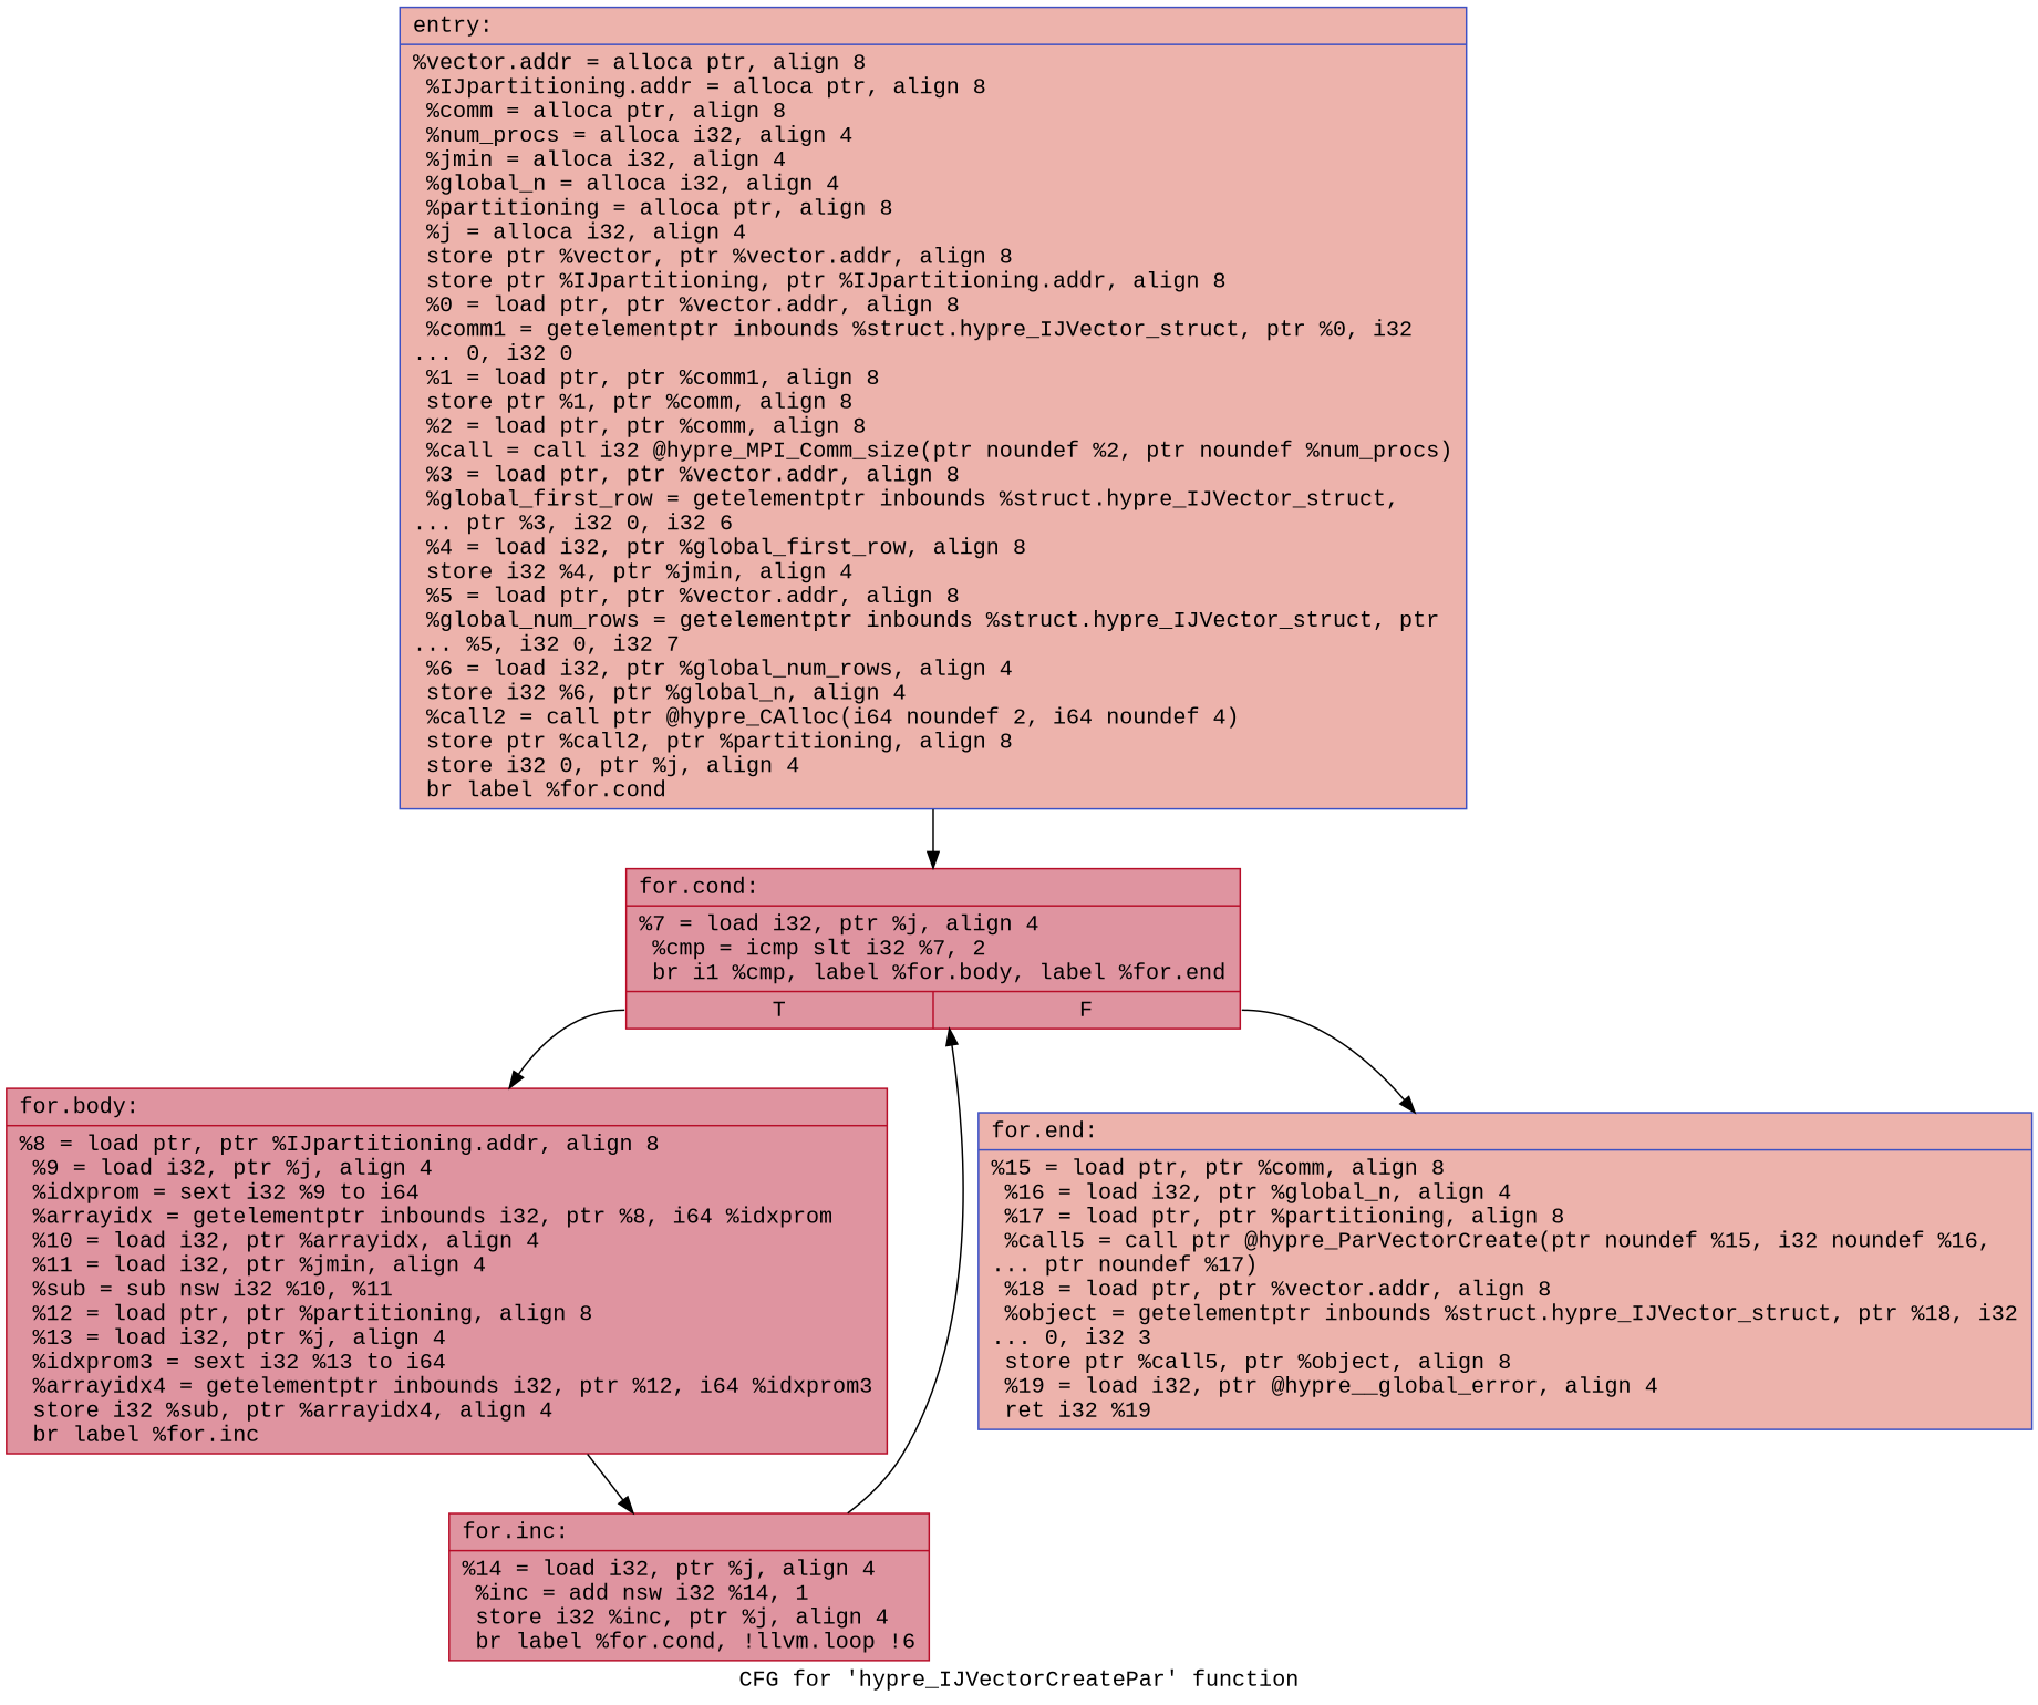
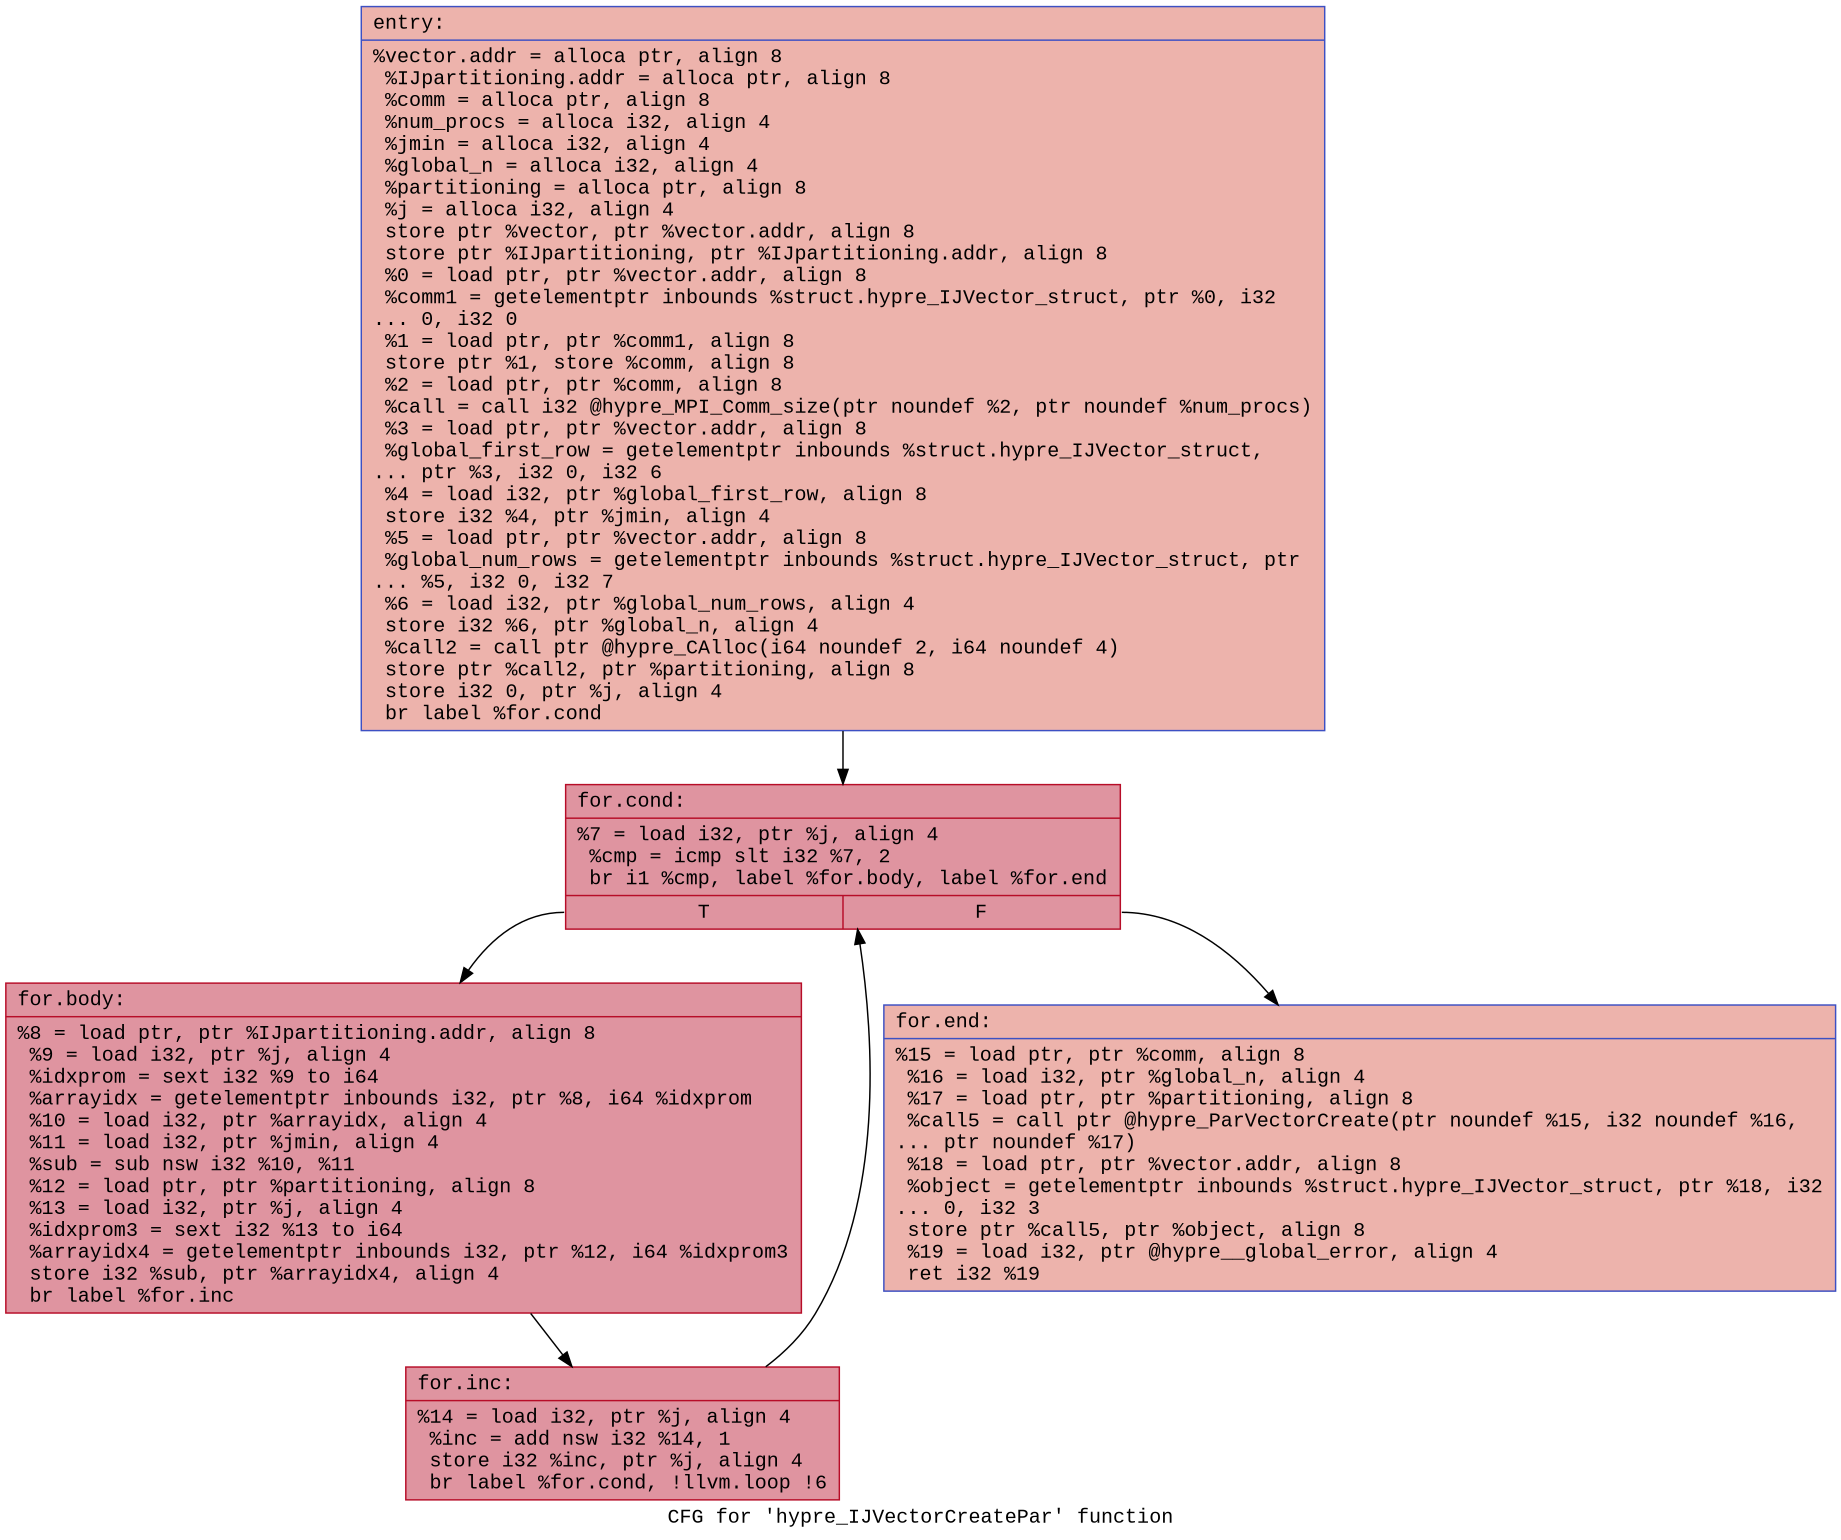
  digraph {
    label="CFG for 'hypre_IJVectorCreatePar' function"
    fontname="Liberation Mono"
    node [color="#b70d28ff" fillcolor="#b70d2870" fontname="Liberation Mono" shape=record style=filled]
    edge [fontname="Liberation Mono"]
-   n1 [color="#3d50c3ff" fillcolor="#d6524470" label="{entry:\l|  %vector.addr = alloca ptr, align 8\l  %IJpartitioning.addr = alloca ptr, align 8\l  %comm = alloca ptr, align 8\l  %num_procs = alloca i32, align 4\l  %jmin = alloca i32, align 4\l  %global_n = alloca i32, align 4\l  %partitioning = alloca ptr, align 8\l  %j = alloca i32, align 4\l  store ptr %vector, ptr %vector.addr, align 8\l  store ptr %IJpartitioning, ptr %IJpartitioning.addr, align 8\l  %0 = load ptr, ptr %vector.addr, align 8\l  %comm1 = getelementptr inbounds %struct.hypre_IJVector_struct, ptr %0, i32\l... 0, i32 0\l  %1 = load ptr, ptr %comm1, align 8\l  store ptr %1, ptr %comm, align 8\l  %2 = load ptr, ptr %comm, align 8\l  %call = call i32 @hypre_MPI_Comm_size(ptr noundef %2, ptr noundef %num_procs)\l  %3 = load ptr, ptr %vector.addr, align 8\l  %global_first_row = getelementptr inbounds %struct.hypre_IJVector_struct,\l... ptr %3, i32 0, i32 6\l  %4 = load i32, ptr %global_first_row, align 8\l  store i32 %4, ptr %jmin, align 4\l  %5 = load ptr, ptr %vector.addr, align 8\l  %global_num_rows = getelementptr inbounds %struct.hypre_IJVector_struct, ptr\l... %5, i32 0, i32 7\l  %6 = load i32, ptr %global_num_rows, align 4\l  store i32 %6, ptr %global_n, align 4\l  %call2 = call ptr @hypre_CAlloc(i64 noundef 2, i64 noundef 4)\l  store ptr %call2, ptr %partitioning, align 8\l  store i32 0, ptr %j, align 4\l  br label %for.cond\l}"]
+   n1 [color="#3d50c3ff" fillcolor="#d6524470" label="{entry:\l|  %vector.addr = alloca ptr, align 8\l  %IJpartitioning.addr = alloca ptr, align 8\l  %comm = alloca ptr, align 8\l  %num_procs = alloca i32, align 4\l  %jmin = alloca i32, align 4\l  %global_n = alloca i32, align 4\l  %partitioning = alloca ptr, align 8\l  %j = alloca i32, align 4\l  store ptr %vector, ptr %vector.addr, align 8\l  store ptr %IJpartitioning, ptr %IJpartitioning.addr, align 8\l  %0 = load ptr, ptr %vector.addr, align 8\l  %comm1 = getelementptr inbounds %struct.hypre_IJVector_struct, ptr %0, i32\l... 0, i32 0\l  %1 = load ptr, ptr %comm1, align 8\l  store ptr %1, store %comm, align 8\l  %2 = load ptr, ptr %comm, align 8\l  %call = call i32 @hypre_MPI_Comm_size(ptr noundef %2, ptr noundef %num_procs)\l  %3 = load ptr, ptr %vector.addr, align 8\l  %global_first_row = getelementptr inbounds %struct.hypre_IJVector_struct,\l... ptr %3, i32 0, i32 6\l  %4 = load i32, ptr %global_first_row, align 8\l  store i32 %4, ptr %jmin, align 4\l  %5 = load ptr, ptr %vector.addr, align 8\l  %global_num_rows = getelementptr inbounds %struct.hypre_IJVector_struct, ptr\l... %5, i32 0, i32 7\l  %6 = load i32, ptr %global_num_rows, align 4\l  store i32 %6, ptr %global_n, align 4\l  %call2 = call ptr @hypre_CAlloc(i64 noundef 2, i64 noundef 4)\l  store ptr %call2, ptr %partitioning, align 8\l  store i32 0, ptr %j, align 4\l  br label %for.cond\l}"]
    n2 [label="{for.cond:\l|  %7 = load i32, ptr %j, align 4\l  %cmp = icmp slt i32 %7, 2\l  br i1 %cmp, label %for.body, label %for.end\l|{<s0>T|<s1>F}}"]
    n3 [label="{for.body:\l|  %8 = load ptr, ptr %IJpartitioning.addr, align 8\l  %9 = load i32, ptr %j, align 4\l  %idxprom = sext i32 %9 to i64\l  %arrayidx = getelementptr inbounds i32, ptr %8, i64 %idxprom\l  %10 = load i32, ptr %arrayidx, align 4\l  %11 = load i32, ptr %jmin, align 4\l  %sub = sub nsw i32 %10, %11\l  %12 = load ptr, ptr %partitioning, align 8\l  %13 = load i32, ptr %j, align 4\l  %idxprom3 = sext i32 %13 to i64\l  %arrayidx4 = getelementptr inbounds i32, ptr %12, i64 %idxprom3\l  store i32 %sub, ptr %arrayidx4, align 4\l  br label %for.inc\l}"]
    n4 [color="#3d50c3ff" fillcolor="#d6524470" label="{for.end:\l|  %15 = load ptr, ptr %comm, align 8\l  %16 = load i32, ptr %global_n, align 4\l  %17 = load ptr, ptr %partitioning, align 8\l  %call5 = call ptr @hypre_ParVectorCreate(ptr noundef %15, i32 noundef %16,\l... ptr noundef %17)\l  %18 = load ptr, ptr %vector.addr, align 8\l  %object = getelementptr inbounds %struct.hypre_IJVector_struct, ptr %18, i32\l... 0, i32 3\l  store ptr %call5, ptr %object, align 8\l  %19 = load i32, ptr @hypre__global_error, align 4\l  ret i32 %19\l}"]
    n5 [label="{for.inc:\l|  %14 = load i32, ptr %j, align 4\l  %inc = add nsw i32 %14, 1\l  store i32 %inc, ptr %j, align 4\l  br label %for.cond, !llvm.loop !6\l}"]
    n1 -> n2
    n2 -> n3 [tailport=s0]
    n2 -> n4 [tailport=s1]
    n3 -> n5
    n5 -> n2
  }
